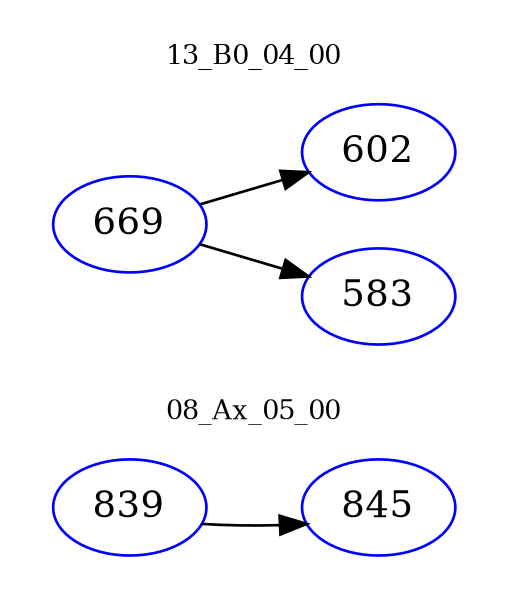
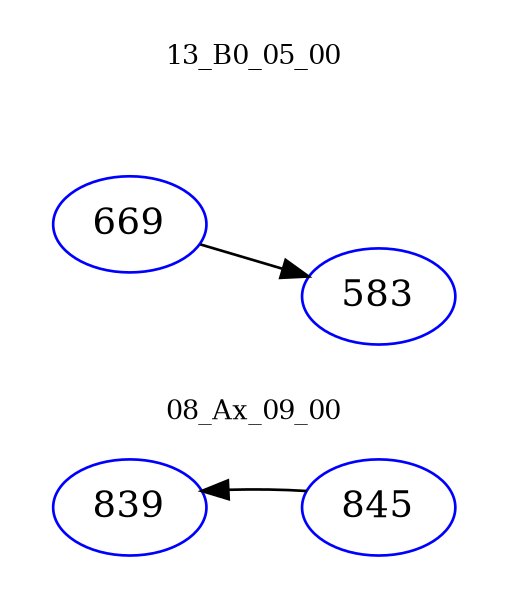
  digraph {
    rankdir=LR
    node [color=blue]
    edge [color=black]
    n1 [label=839]
    n2 [label=845]
    n3 [label=669]
    n4 [label=583]
-   n5 [label=602]
    subgraph cluster_1 {
      color=white
      fontsize=10
-     label="08_Ax_05_00"
+     label="08_Ax_09_00"
      n1
      n2
    }
    subgraph cluster_2 {
      color=white
      fontsize=10
-     label="13_B0_04_00"
+     label="13_B0_05_00"
      n3
      n4
-     n5
    }
-   n1 -> n2
+   n2 -> n1
    n3 -> n4
-   n3 -> n5
  }
